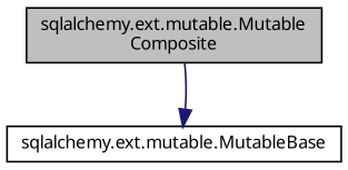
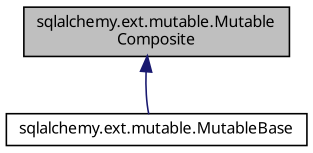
  digraph {
    fontname="Noto Sans"
    node [color=black fontname="Noto Sans" fontsize=10 shape=record style=filled]
    n1 [fillcolor=grey75 fontcolor=black height=0.2 label="sqlalchemy.ext.mutable.Mutable\lComposite" width=0.4]
    n2 [fillcolor=white height=0.2 label="sqlalchemy.ext.mutable.MutableBase" width=0.4]
-   n2 -> n1 [color=midnightblue dir=back fontname="Noto Sans" fontsize=10 labelfontname=Helvetica labelfontsize=10 style=solid]
+   n1 -> n2 [color=midnightblue dir=back fontname="Noto Sans" fontsize=10 labelfontname=Helvetica labelfontsize=10 style=solid]
  }
